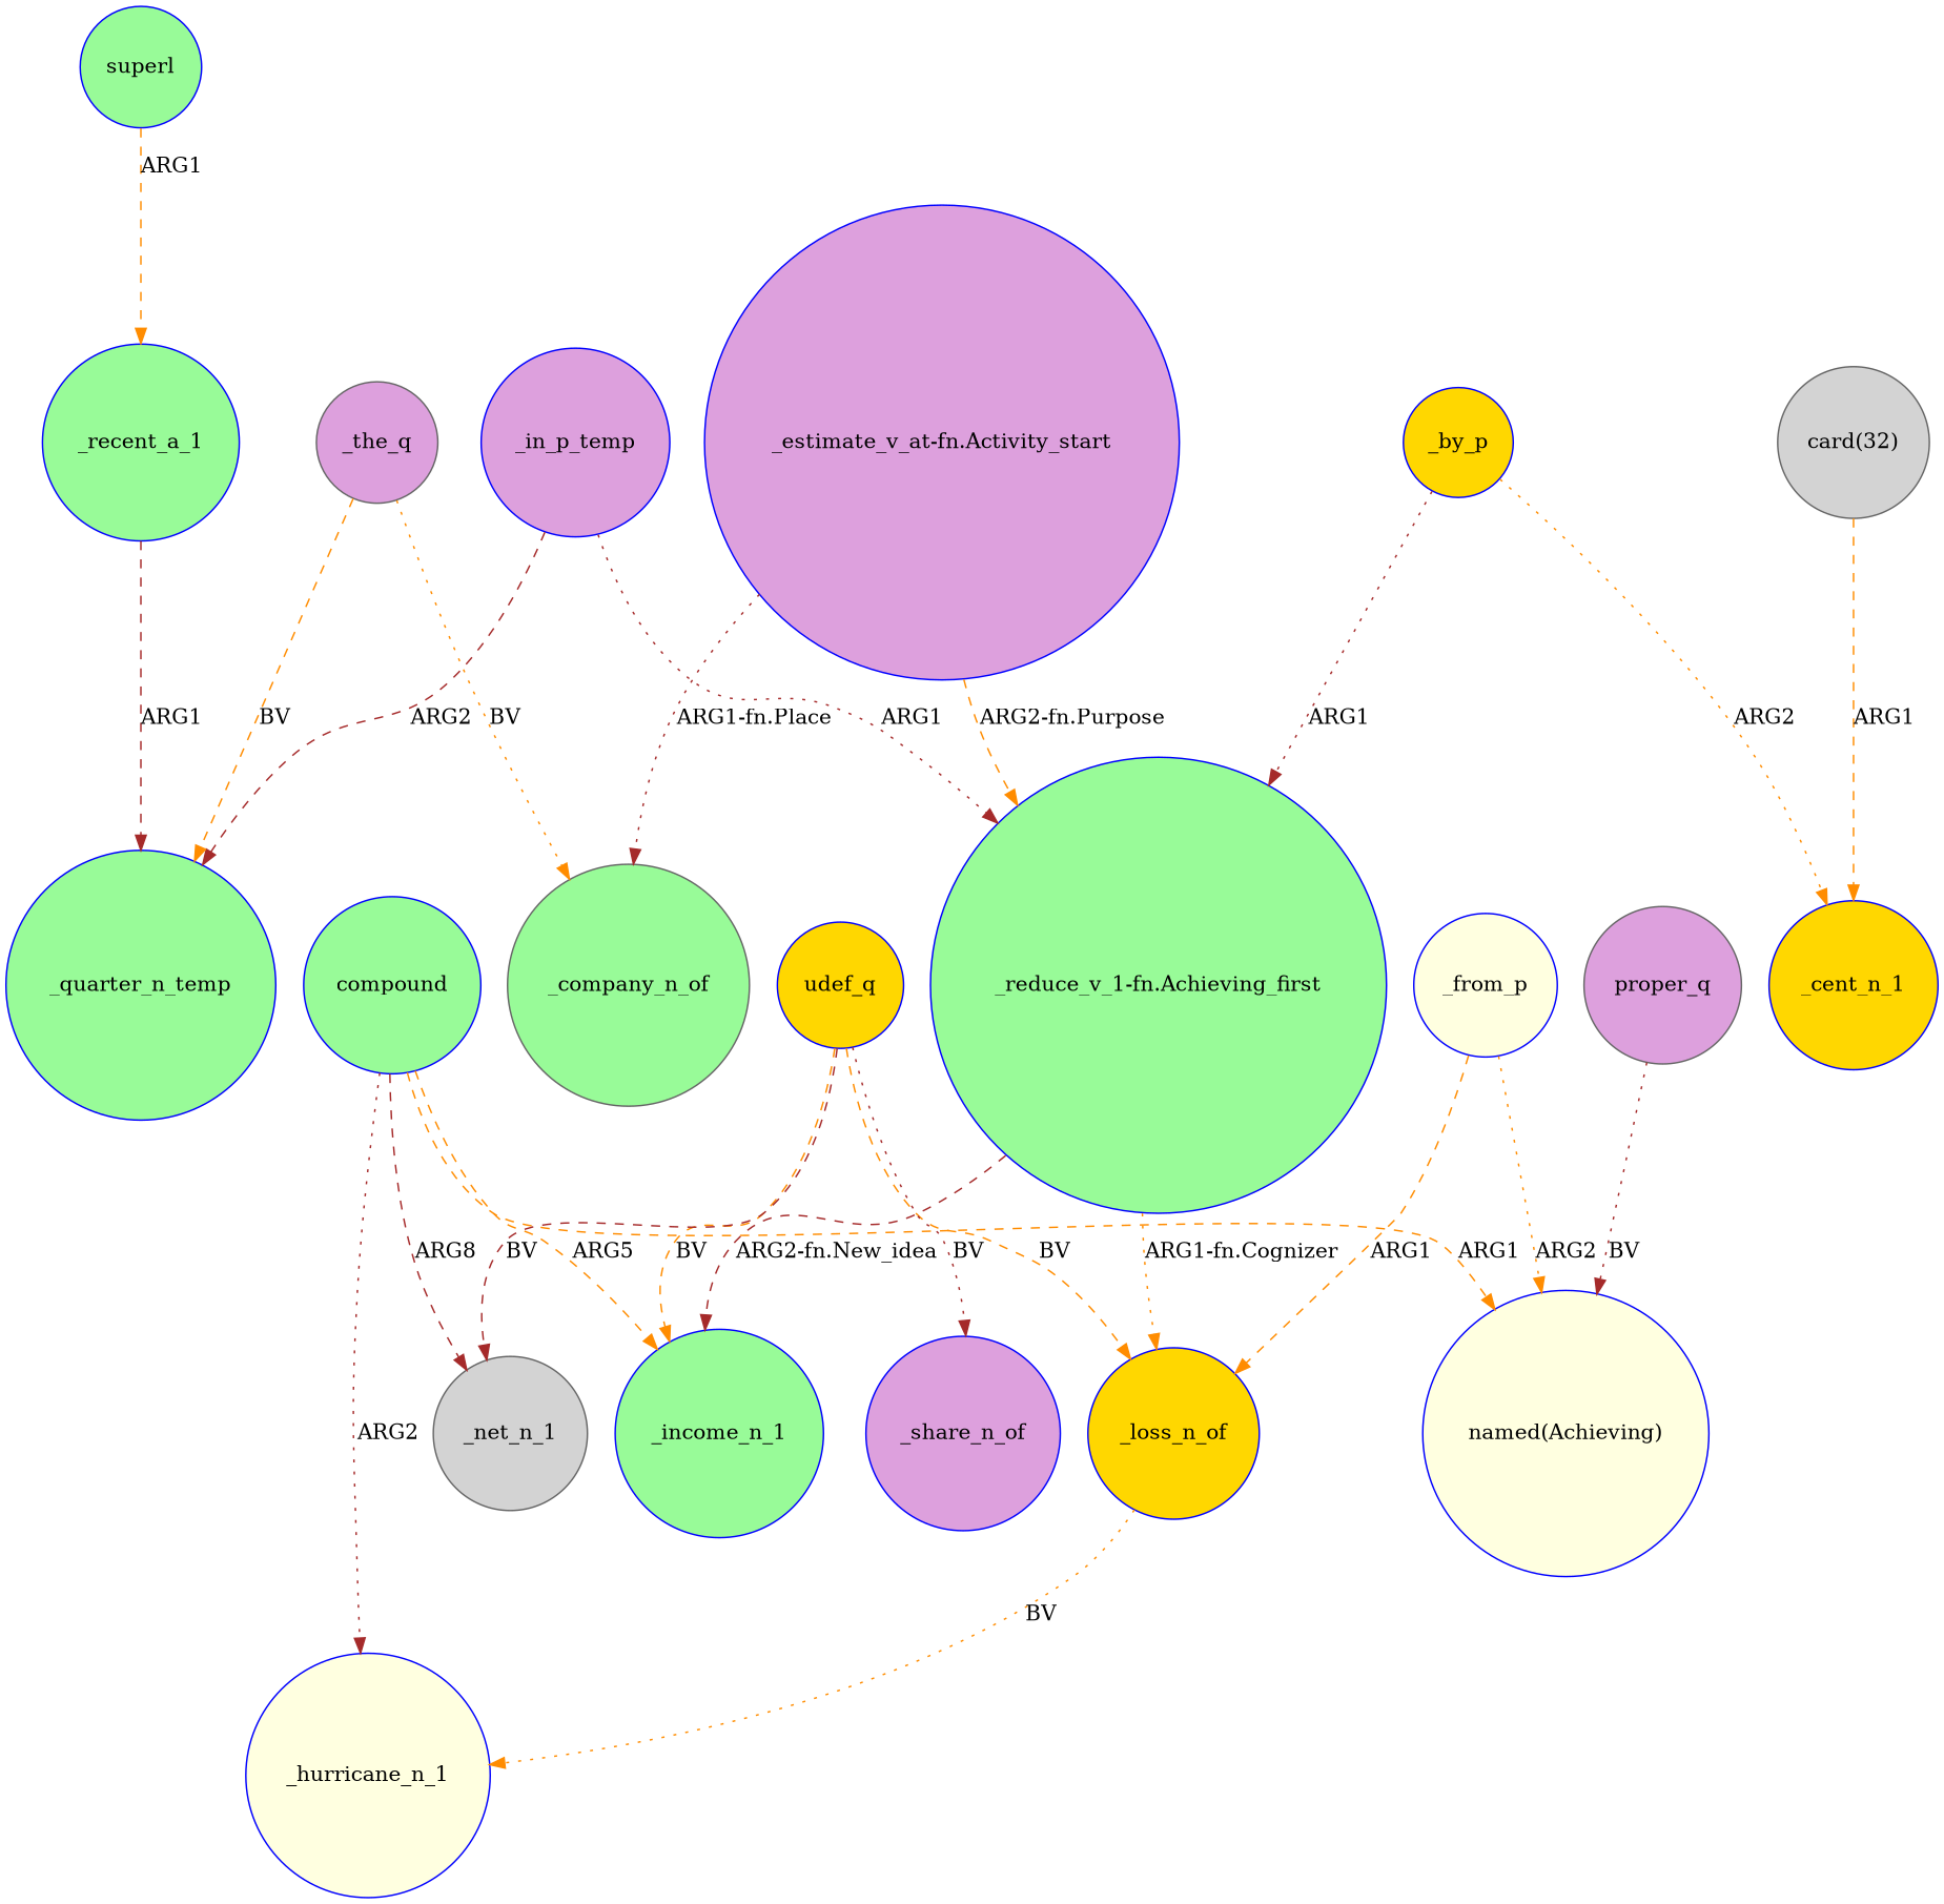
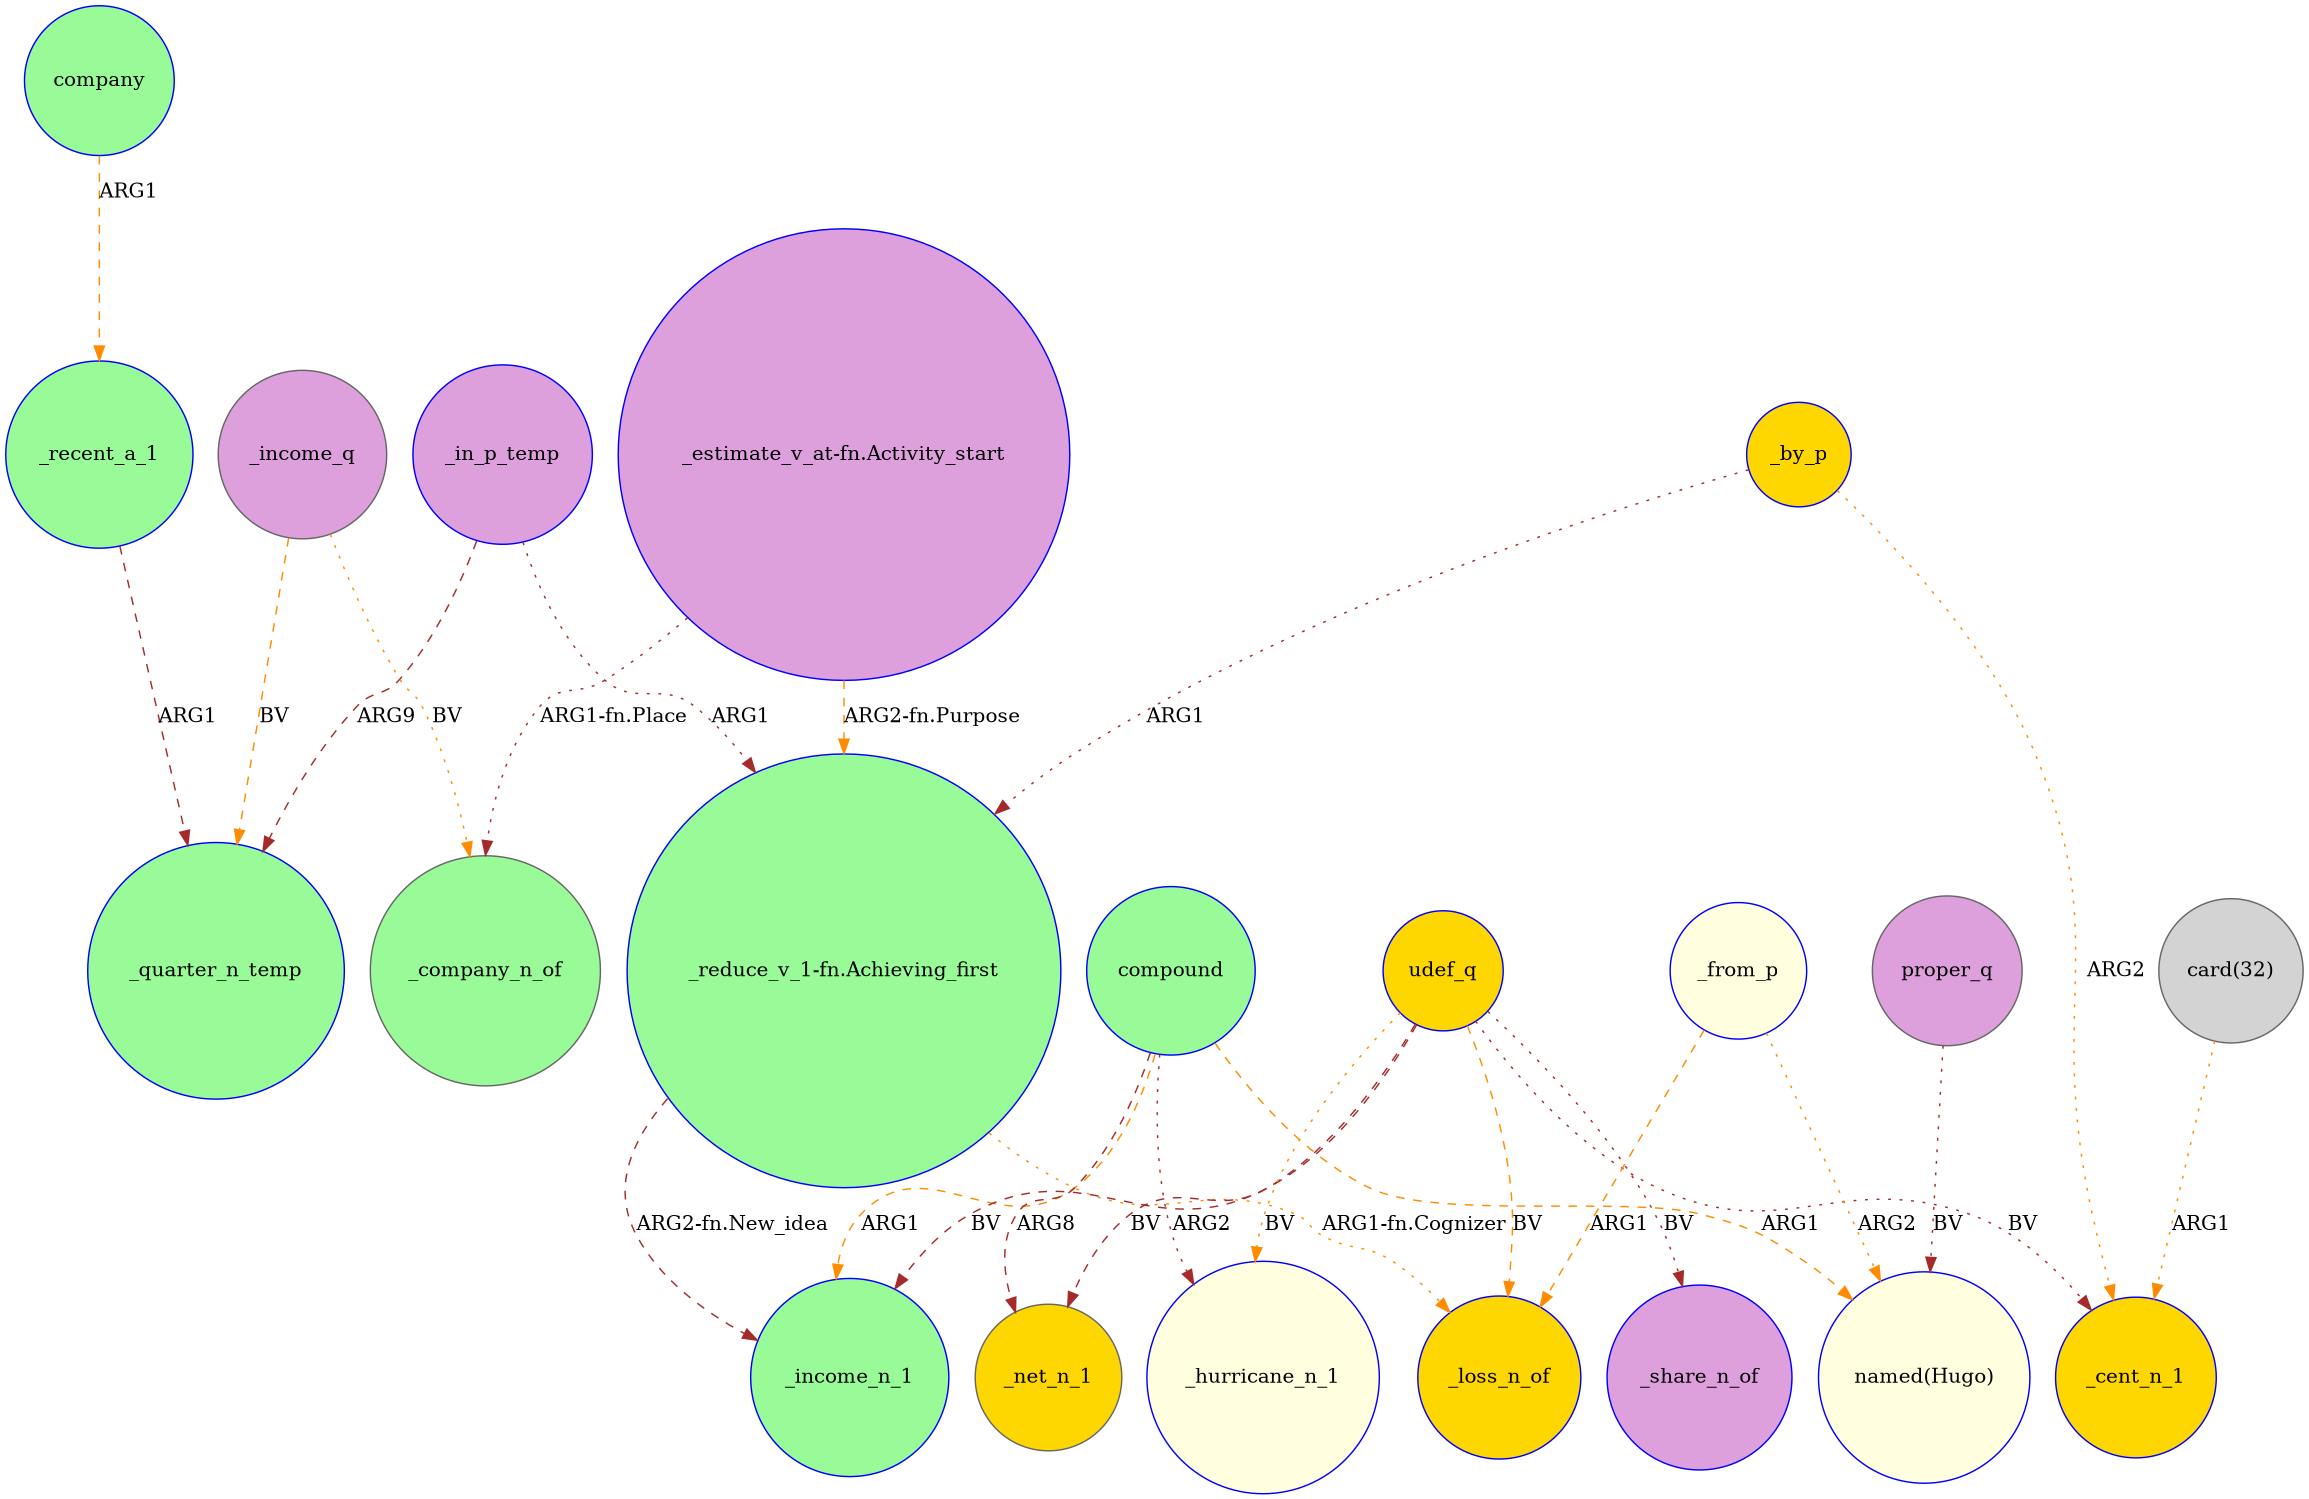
  digraph {
    node [color=blue fillcolor=palegreen shape=circle style=filled]
    edge [color=brown style=dashed]
    _in_p_temp [fillcolor=plum]
    _quarter_n_temp
    "_reduce_v_1-fn.Achieving_first"
    _income_n_1
    _loss_n_of [fillcolor=gold]
-   _net_n_1 [color=gray40 fillcolor=lightgrey]
+   _net_n_1 [color=gray40 fillcolor=gold]
    compound
-   "named(Hugo)" [fillcolor=lightyellow label="named(Achieving)"]
+   "named(Hugo)" [fillcolor=lightyellow]
    _hurricane_n_1 [fillcolor=lightyellow]
    _cent_n_1 [fillcolor=gold]
    _share_n_of [fillcolor=plum]
    _by_p [fillcolor=gold]
    udef_q [fillcolor=gold]
-   _the_q [color=gray40 fillcolor=plum]
+   _the_q [color=gray40 fillcolor=plum label=_income_q]
    _company_n_of [color=gray40]
    proper_q [color=gray40 fillcolor=plum]
    "card(32)" [color=gray40 fillcolor=lightgrey]
    _from_p [fillcolor=lightyellow]
    _recent_a_1
-   superl
+   superl [label=company]
    "_estimate_v_at-fn.Activity_start" [fillcolor=plum]
-   _in_p_temp -> _quarter_n_temp [label=ARG2]
+   _in_p_temp -> _quarter_n_temp [label=ARG9]
    _in_p_temp -> "_reduce_v_1-fn.Achieving_first" [label=ARG1 style=dotted]
    "_reduce_v_1-fn.Achieving_first" -> _income_n_1 [label="ARG2-fn.New_idea"]
    "_reduce_v_1-fn.Achieving_first" -> _loss_n_of [color=darkorange label="ARG1-fn.Cognizer" style=dotted]
-   compound -> _income_n_1 [color=darkorange label=ARG5]
+   compound -> _income_n_1 [color=darkorange label=ARG1]
    compound -> _net_n_1 [label=ARG8]
    compound -> "named(Hugo)" [color=darkorange label=ARG1]
    compound -> _hurricane_n_1 [label=ARG2 style=dotted]
    _by_p -> "_reduce_v_1-fn.Achieving_first" [label=ARG1 style=dotted]
    _by_p -> _cent_n_1 [color=darkorange label=ARG2 style=dotted]
-   udef_q -> _income_n_1 [color=darkorange label=BV]
+   udef_q -> _income_n_1 [label=BV]
    udef_q -> _loss_n_of [color=darkorange label=BV]
    udef_q -> _net_n_1 [label=BV]
-   _loss_n_of -> _hurricane_n_1 [color=darkorange label=BV style=dotted]
+   udef_q -> _hurricane_n_1 [color=darkorange label=BV style=dotted]
+   udef_q -> _cent_n_1 [label=BV style=dotted]
    udef_q -> _share_n_of [label=BV style=dotted]
    _the_q -> _quarter_n_temp [color=darkorange label=BV]
    _the_q -> _company_n_of [color=darkorange label=BV style=dotted]
    proper_q -> "named(Hugo)" [label=BV style=dotted]
-   "card(32)" -> _cent_n_1 [color=darkorange label=ARG1]
+   "card(32)" -> _cent_n_1 [color=darkorange label=ARG1 style=dotted]
    _from_p -> _loss_n_of [color=darkorange label=ARG1]
    _from_p -> "named(Hugo)" [color=darkorange label=ARG2 style=dotted]
    _recent_a_1 -> _quarter_n_temp [label=ARG1]
    superl -> _recent_a_1 [color=darkorange label=ARG1]
    "_estimate_v_at-fn.Activity_start" -> "_reduce_v_1-fn.Achieving_first" [color=darkorange label="ARG2-fn.Purpose"]
    "_estimate_v_at-fn.Activity_start" -> _company_n_of [label="ARG1-fn.Place" style=dotted]
  }
